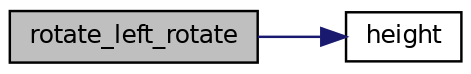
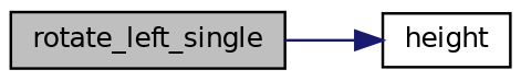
  digraph {
    rankdir=LR
    node [color=black fontname=Helvetica fontsize=10 shape=record style=filled]
-   n1 [fillcolor=grey75 fontcolor=black height=0.2 label=rotate_left_rotate width=0.4]
+   n1 [fillcolor=grey75 fontcolor=black height=0.2 label=rotate_left_single width=0.4]
    n2 [fillcolor=white height=0.2 label=height width=0.4]
    n1 -> n2 [color=midnightblue fontname=Helvetica fontsize=10 labelfontname=Helvetica labelfontsize=10 style=solid]
  }
